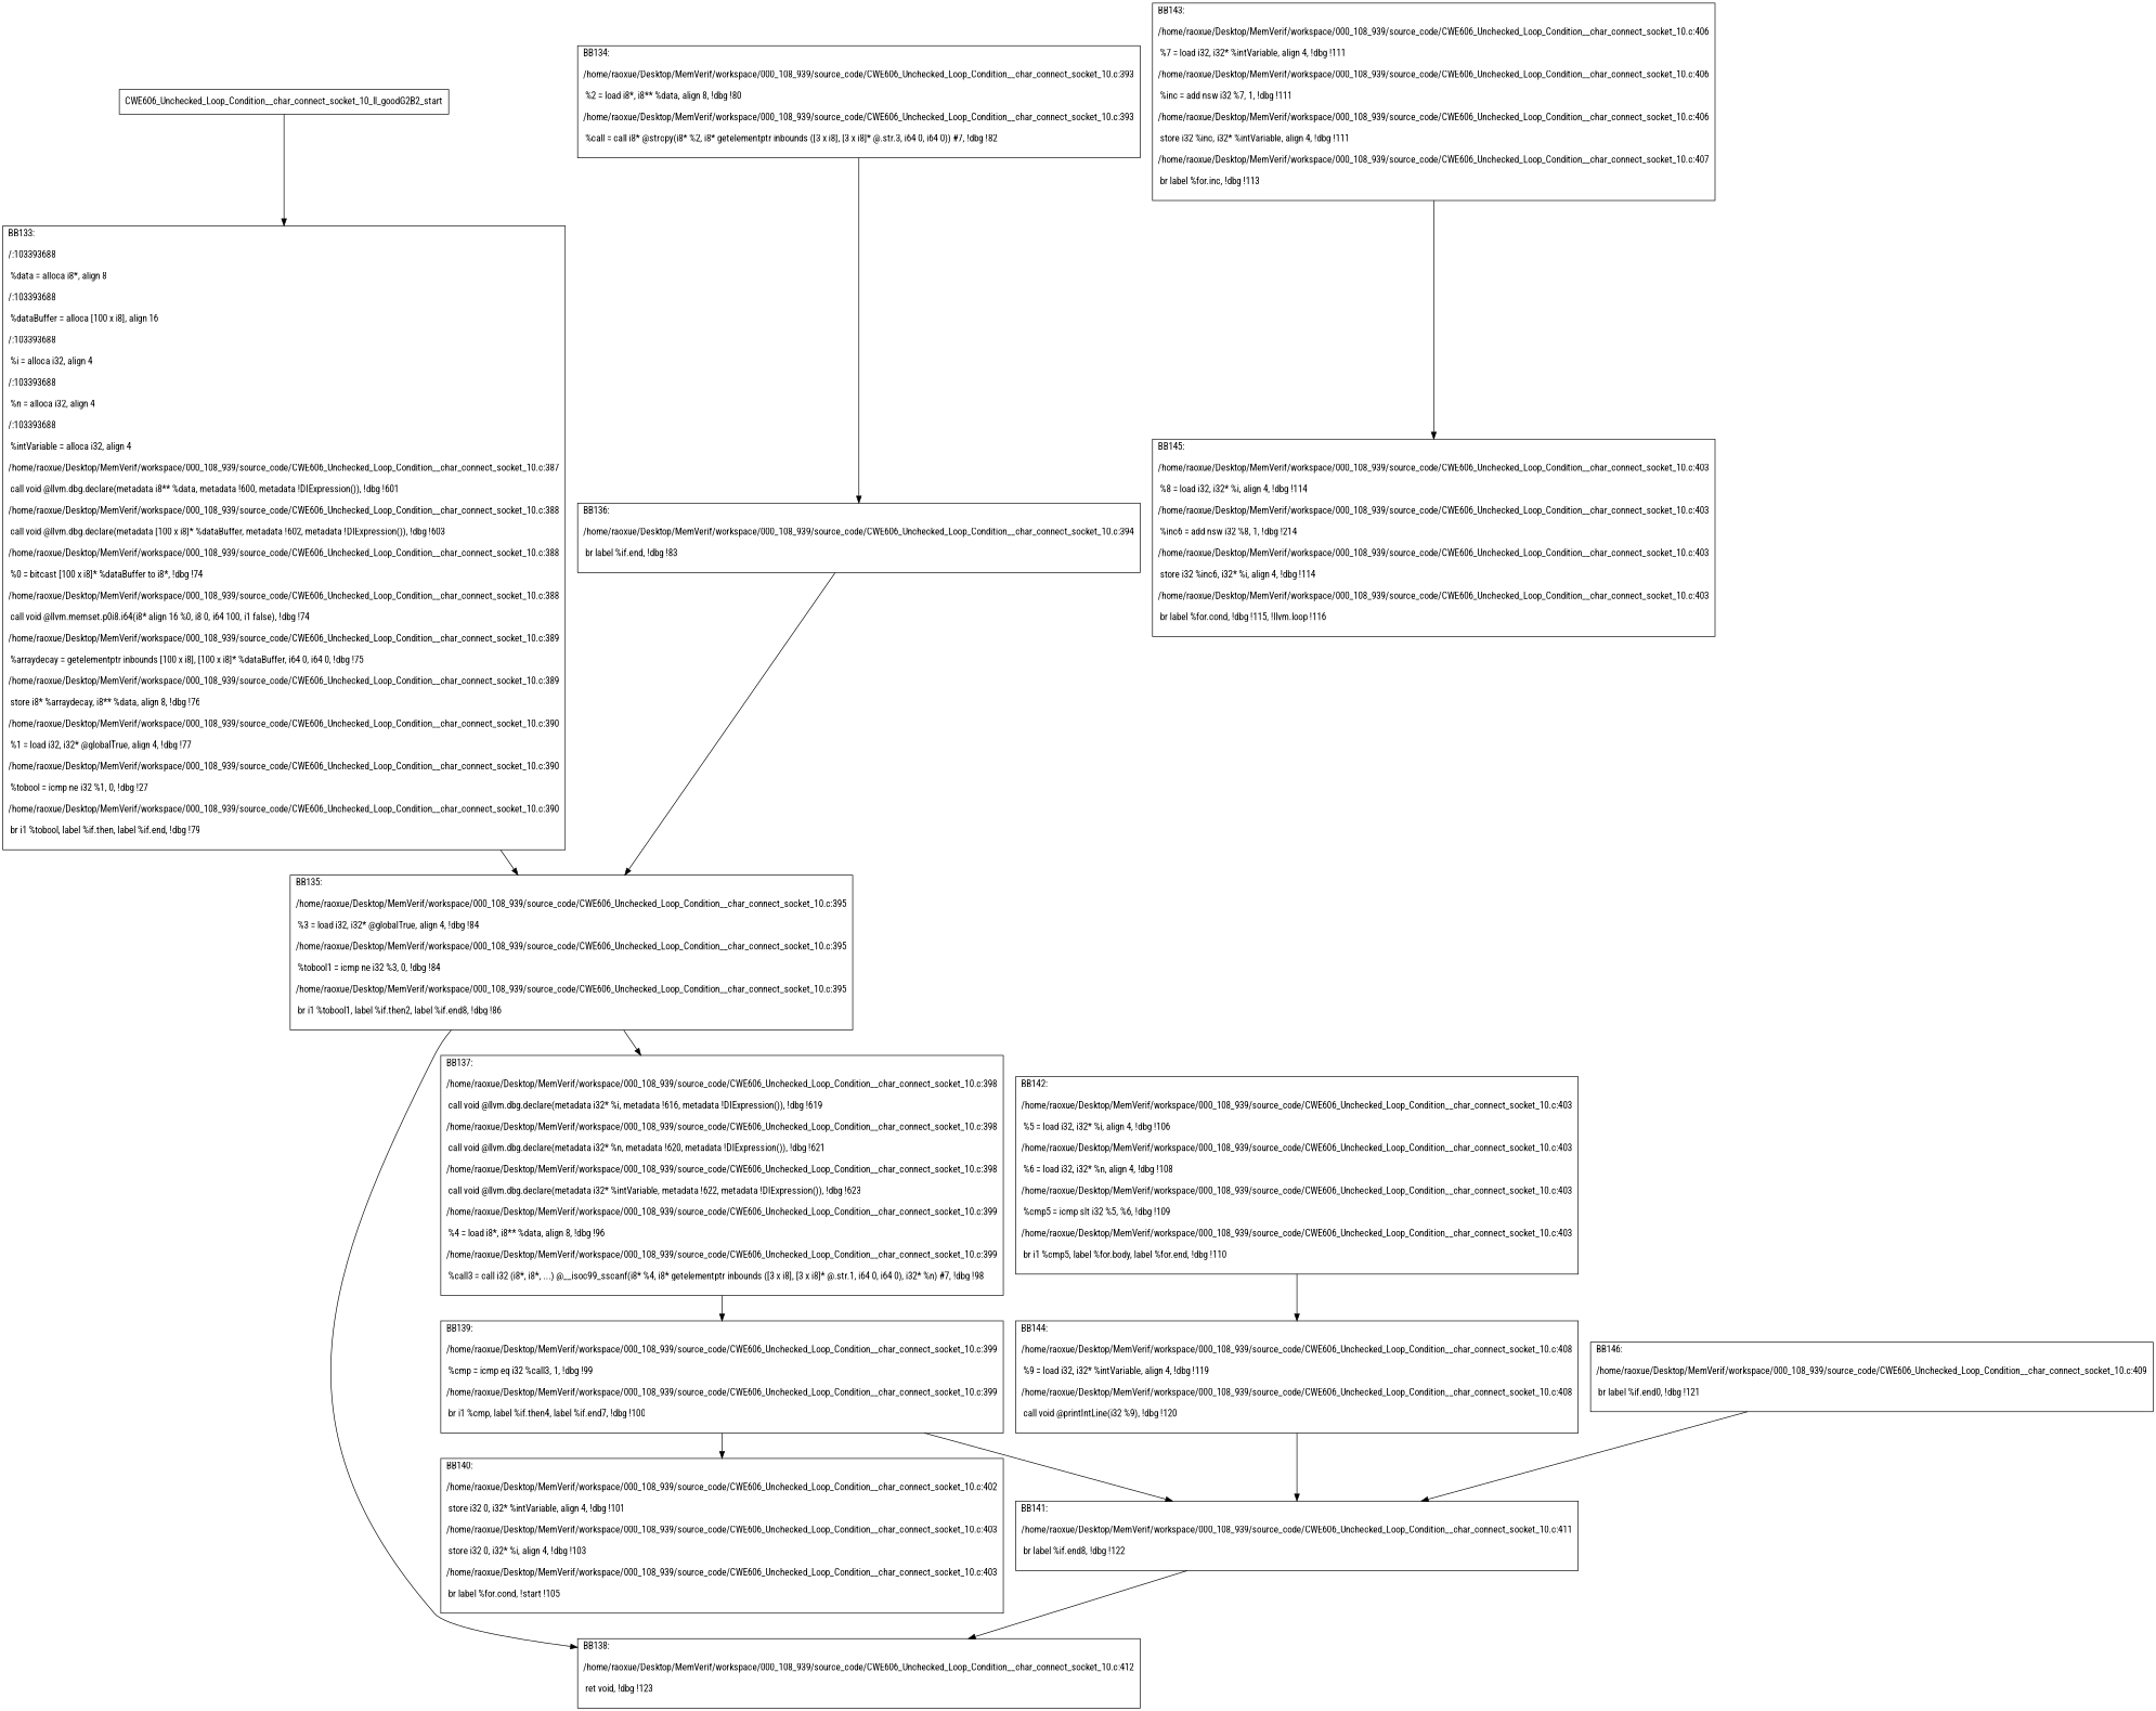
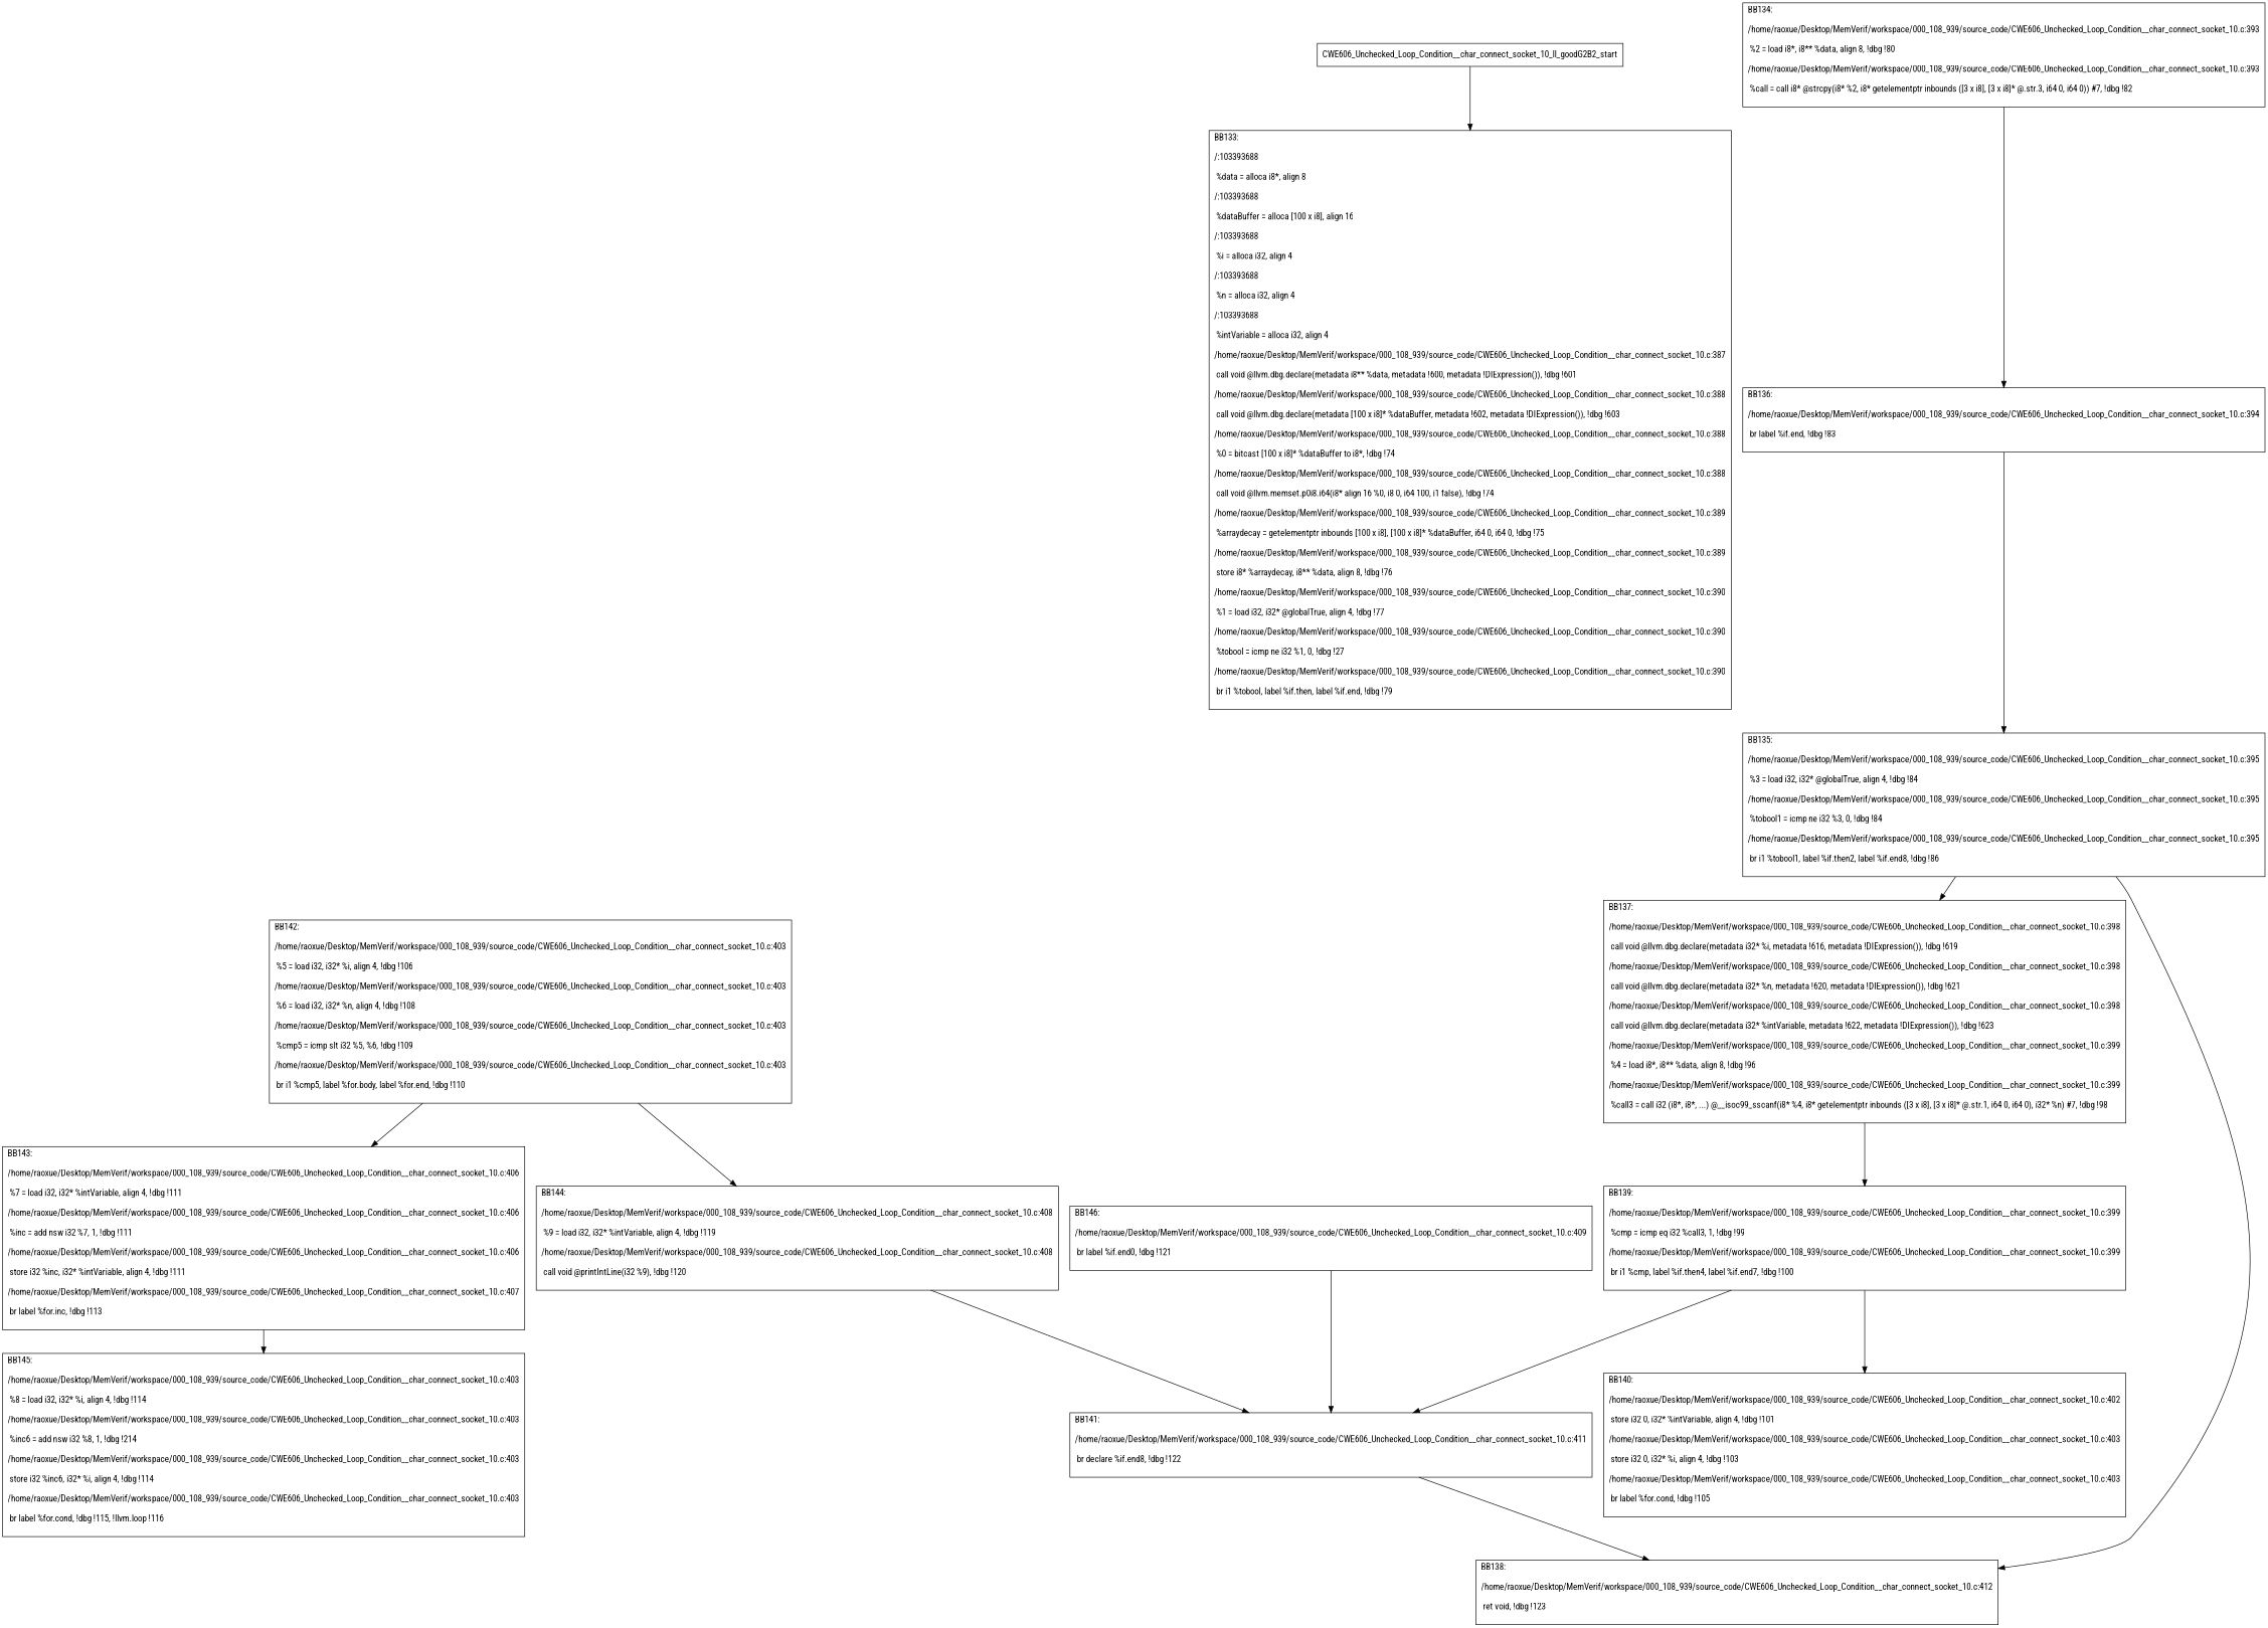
  digraph {
    fontname="Roboto Condensed"
    node [fontname="Roboto Condensed" shape=record]
    edge [fontname="Roboto Condensed"]
    n1 [label="{CWE606_Unchecked_Loop_Condition__char_connect_socket_10_ll_goodG2B2_start}"]
    n2 [label="{BB133:\l\l/:103393688\l\n  %data = alloca i8*, align 8\l\n/:103393688\l\n  %dataBuffer = alloca [100 x i8], align 16\l\n/:103393688\l\n  %i = alloca i32, align 4\l\n/:103393688\l\n  %n = alloca i32, align 4\l\n/:103393688\l\n  %intVariable = alloca i32, align 4\l\n/home/raoxue/Desktop/MemVerif/workspace/000_108_939/source_code/CWE606_Unchecked_Loop_Condition__char_connect_socket_10.c:387\l\n  call void @llvm.dbg.declare(metadata i8** %data, metadata !600, metadata !DIExpression()), !dbg !601\l\n/home/raoxue/Desktop/MemVerif/workspace/000_108_939/source_code/CWE606_Unchecked_Loop_Condition__char_connect_socket_10.c:388\l\n  call void @llvm.dbg.declare(metadata [100 x i8]* %dataBuffer, metadata !602, metadata !DIExpression()), !dbg !603\l\n/home/raoxue/Desktop/MemVerif/workspace/000_108_939/source_code/CWE606_Unchecked_Loop_Condition__char_connect_socket_10.c:388\l\n  %0 = bitcast [100 x i8]* %dataBuffer to i8*, !dbg !74\l\n/home/raoxue/Desktop/MemVerif/workspace/000_108_939/source_code/CWE606_Unchecked_Loop_Condition__char_connect_socket_10.c:388\l\n  call void @llvm.memset.p0i8.i64(i8* align 16 %0, i8 0, i64 100, i1 false), !dbg !74\l\n/home/raoxue/Desktop/MemVerif/workspace/000_108_939/source_code/CWE606_Unchecked_Loop_Condition__char_connect_socket_10.c:389\l\n  %arraydecay = getelementptr inbounds [100 x i8], [100 x i8]* %dataBuffer, i64 0, i64 0, !dbg !75\l\n/home/raoxue/Desktop/MemVerif/workspace/000_108_939/source_code/CWE606_Unchecked_Loop_Condition__char_connect_socket_10.c:389\l\n  store i8* %arraydecay, i8** %data, align 8, !dbg !76\l\n/home/raoxue/Desktop/MemVerif/workspace/000_108_939/source_code/CWE606_Unchecked_Loop_Condition__char_connect_socket_10.c:390\l\n  %1 = load i32, i32* @globalTrue, align 4, !dbg !77\l\n/home/raoxue/Desktop/MemVerif/workspace/000_108_939/source_code/CWE606_Unchecked_Loop_Condition__char_connect_socket_10.c:390\l\n  %tobool = icmp ne i32 %1, 0, !dbg !27\l\n/home/raoxue/Desktop/MemVerif/workspace/000_108_939/source_code/CWE606_Unchecked_Loop_Condition__char_connect_socket_10.c:390\l\n  br i1 %tobool, label %if.then, label %if.end, !dbg !79\l\n}"]
    n3 [label="{BB135:\l\l/home/raoxue/Desktop/MemVerif/workspace/000_108_939/source_code/CWE606_Unchecked_Loop_Condition__char_connect_socket_10.c:395\l\n  %3 = load i32, i32* @globalTrue, align 4, !dbg !84\l\n/home/raoxue/Desktop/MemVerif/workspace/000_108_939/source_code/CWE606_Unchecked_Loop_Condition__char_connect_socket_10.c:395\l\n  %tobool1 = icmp ne i32 %3, 0, !dbg !84\l\n/home/raoxue/Desktop/MemVerif/workspace/000_108_939/source_code/CWE606_Unchecked_Loop_Condition__char_connect_socket_10.c:395\l\n  br i1 %tobool1, label %if.then2, label %if.end8, !dbg !86\l\n}"]
    n4 [label="{BB134:\l\l/home/raoxue/Desktop/MemVerif/workspace/000_108_939/source_code/CWE606_Unchecked_Loop_Condition__char_connect_socket_10.c:393\l\n  %2 = load i8*, i8** %data, align 8, !dbg !80\l\n/home/raoxue/Desktop/MemVerif/workspace/000_108_939/source_code/CWE606_Unchecked_Loop_Condition__char_connect_socket_10.c:393\l\n  %call = call i8* @strcpy(i8* %2, i8* getelementptr inbounds ([3 x i8], [3 x i8]* @.str.3, i64 0, i64 0)) #7, !dbg !82\l\n}"]
    n5 [label="{BB136:\l\l/home/raoxue/Desktop/MemVerif/workspace/000_108_939/source_code/CWE606_Unchecked_Loop_Condition__char_connect_socket_10.c:394\l\n  br label %if.end, !dbg !83\l\n}"]
    n6 [label="{BB137:\l\l/home/raoxue/Desktop/MemVerif/workspace/000_108_939/source_code/CWE606_Unchecked_Loop_Condition__char_connect_socket_10.c:398\l\n  call void @llvm.dbg.declare(metadata i32* %i, metadata !616, metadata !DIExpression()), !dbg !619\l\n/home/raoxue/Desktop/MemVerif/workspace/000_108_939/source_code/CWE606_Unchecked_Loop_Condition__char_connect_socket_10.c:398\l\n  call void @llvm.dbg.declare(metadata i32* %n, metadata !620, metadata !DIExpression()), !dbg !621\l\n/home/raoxue/Desktop/MemVerif/workspace/000_108_939/source_code/CWE606_Unchecked_Loop_Condition__char_connect_socket_10.c:398\l\n  call void @llvm.dbg.declare(metadata i32* %intVariable, metadata !622, metadata !DIExpression()), !dbg !623\l\n/home/raoxue/Desktop/MemVerif/workspace/000_108_939/source_code/CWE606_Unchecked_Loop_Condition__char_connect_socket_10.c:399\l\n  %4 = load i8*, i8** %data, align 8, !dbg !96\l\n/home/raoxue/Desktop/MemVerif/workspace/000_108_939/source_code/CWE606_Unchecked_Loop_Condition__char_connect_socket_10.c:399\l\n  %call3 = call i32 (i8*, i8*, ...) @__isoc99_sscanf(i8* %4, i8* getelementptr inbounds ([3 x i8], [3 x i8]* @.str.1, i64 0, i64 0), i32* %n) #7, !dbg !98\l\n}"]
    n7 [label="{BB138:\l\l/home/raoxue/Desktop/MemVerif/workspace/000_108_939/source_code/CWE606_Unchecked_Loop_Condition__char_connect_socket_10.c:412\l\n  ret void, !dbg !123\l\n}"]
    n8 [label="{BB139:\l\l/home/raoxue/Desktop/MemVerif/workspace/000_108_939/source_code/CWE606_Unchecked_Loop_Condition__char_connect_socket_10.c:399\l\n  %cmp = icmp eq i32 %call3, 1, !dbg !99\l\n/home/raoxue/Desktop/MemVerif/workspace/000_108_939/source_code/CWE606_Unchecked_Loop_Condition__char_connect_socket_10.c:399\l\n  br i1 %cmp, label %if.then4, label %if.end7, !dbg !100\l\n}"]
-   n9 [label="{BB140:\l\l/home/raoxue/Desktop/MemVerif/workspace/000_108_939/source_code/CWE606_Unchecked_Loop_Condition__char_connect_socket_10.c:402\l\n  store i32 0, i32* %intVariable, align 4, !dbg !101\l\n/home/raoxue/Desktop/MemVerif/workspace/000_108_939/source_code/CWE606_Unchecked_Loop_Condition__char_connect_socket_10.c:403\l\n  store i32 0, i32* %i, align 4, !dbg !103\l\n/home/raoxue/Desktop/MemVerif/workspace/000_108_939/source_code/CWE606_Unchecked_Loop_Condition__char_connect_socket_10.c:403\l\n  br label %for.cond, !start !105\l\n}"]
-   n10 [label="{BB141:\l\l/home/raoxue/Desktop/MemVerif/workspace/000_108_939/source_code/CWE606_Unchecked_Loop_Condition__char_connect_socket_10.c:411\l\n  br label %if.end8, !dbg !122\l\n}"]
+   n9 [label="{BB140:\l\l/home/raoxue/Desktop/MemVerif/workspace/000_108_939/source_code/CWE606_Unchecked_Loop_Condition__char_connect_socket_10.c:402\l\n  store i32 0, i32* %intVariable, align 4, !dbg !101\l\n/home/raoxue/Desktop/MemVerif/workspace/000_108_939/source_code/CWE606_Unchecked_Loop_Condition__char_connect_socket_10.c:403\l\n  store i32 0, i32* %i, align 4, !dbg !103\l\n/home/raoxue/Desktop/MemVerif/workspace/000_108_939/source_code/CWE606_Unchecked_Loop_Condition__char_connect_socket_10.c:403\l\n  br label %for.cond, !dbg !105\l\n}"]
+   n10 [label="{BB141:\l\l/home/raoxue/Desktop/MemVerif/workspace/000_108_939/source_code/CWE606_Unchecked_Loop_Condition__char_connect_socket_10.c:411\l\n  br declare %if.end8, !dbg !122\l\n}"]
    n11 [label="{BB142:\l\l/home/raoxue/Desktop/MemVerif/workspace/000_108_939/source_code/CWE606_Unchecked_Loop_Condition__char_connect_socket_10.c:403\l\n  %5 = load i32, i32* %i, align 4, !dbg !106\l\n/home/raoxue/Desktop/MemVerif/workspace/000_108_939/source_code/CWE606_Unchecked_Loop_Condition__char_connect_socket_10.c:403\l\n  %6 = load i32, i32* %n, align 4, !dbg !108\l\n/home/raoxue/Desktop/MemVerif/workspace/000_108_939/source_code/CWE606_Unchecked_Loop_Condition__char_connect_socket_10.c:403\l\n  %cmp5 = icmp slt i32 %5, %6, !dbg !109\l\n/home/raoxue/Desktop/MemVerif/workspace/000_108_939/source_code/CWE606_Unchecked_Loop_Condition__char_connect_socket_10.c:403\l\n  br i1 %cmp5, label %for.body, label %for.end, !dbg !110\l\n}"]
    n12 [label="{BB143:\l\l/home/raoxue/Desktop/MemVerif/workspace/000_108_939/source_code/CWE606_Unchecked_Loop_Condition__char_connect_socket_10.c:406\l\n  %7 = load i32, i32* %intVariable, align 4, !dbg !111\l\n/home/raoxue/Desktop/MemVerif/workspace/000_108_939/source_code/CWE606_Unchecked_Loop_Condition__char_connect_socket_10.c:406\l\n  %inc = add nsw i32 %7, 1, !dbg !111\l\n/home/raoxue/Desktop/MemVerif/workspace/000_108_939/source_code/CWE606_Unchecked_Loop_Condition__char_connect_socket_10.c:406\l\n  store i32 %inc, i32* %intVariable, align 4, !dbg !111\l\n/home/raoxue/Desktop/MemVerif/workspace/000_108_939/source_code/CWE606_Unchecked_Loop_Condition__char_connect_socket_10.c:407\l\n  br label %for.inc, !dbg !113\l\n}"]
    n13 [label="{BB144:\l\l/home/raoxue/Desktop/MemVerif/workspace/000_108_939/source_code/CWE606_Unchecked_Loop_Condition__char_connect_socket_10.c:408\l\n  %9 = load i32, i32* %intVariable, align 4, !dbg !119\l\n/home/raoxue/Desktop/MemVerif/workspace/000_108_939/source_code/CWE606_Unchecked_Loop_Condition__char_connect_socket_10.c:408\l\n  call void @printIntLine(i32 %9), !dbg !120\l\n}"]
    n14 [label="{BB145:\l\l/home/raoxue/Desktop/MemVerif/workspace/000_108_939/source_code/CWE606_Unchecked_Loop_Condition__char_connect_socket_10.c:403\l\n  %8 = load i32, i32* %i, align 4, !dbg !114\l\n/home/raoxue/Desktop/MemVerif/workspace/000_108_939/source_code/CWE606_Unchecked_Loop_Condition__char_connect_socket_10.c:403\l\n  %inc6 = add nsw i32 %8, 1, !dbg !214\l\n/home/raoxue/Desktop/MemVerif/workspace/000_108_939/source_code/CWE606_Unchecked_Loop_Condition__char_connect_socket_10.c:403\l\n  store i32 %inc6, i32* %i, align 4, !dbg !114\l\n/home/raoxue/Desktop/MemVerif/workspace/000_108_939/source_code/CWE606_Unchecked_Loop_Condition__char_connect_socket_10.c:403\l\n  br label %for.cond, !dbg !115, !llvm.loop !116\l\n}"]
    n15 [label="{BB146:\l\l/home/raoxue/Desktop/MemVerif/workspace/000_108_939/source_code/CWE606_Unchecked_Loop_Condition__char_connect_socket_10.c:409\l\n  br label %if.end0, !dbg !121\l\n}"]
    n1 -> n2
-   n2 -> n3
    n3 -> n6
    n3 -> n7
    n4 -> n5
    n5 -> n3
    n6 -> n8
    n8 -> n9
    n8 -> n10
    n10 -> n7
+   n11 -> n12
    n11 -> n13
    n12 -> n14
    n13 -> n10
    n15 -> n10
  }
